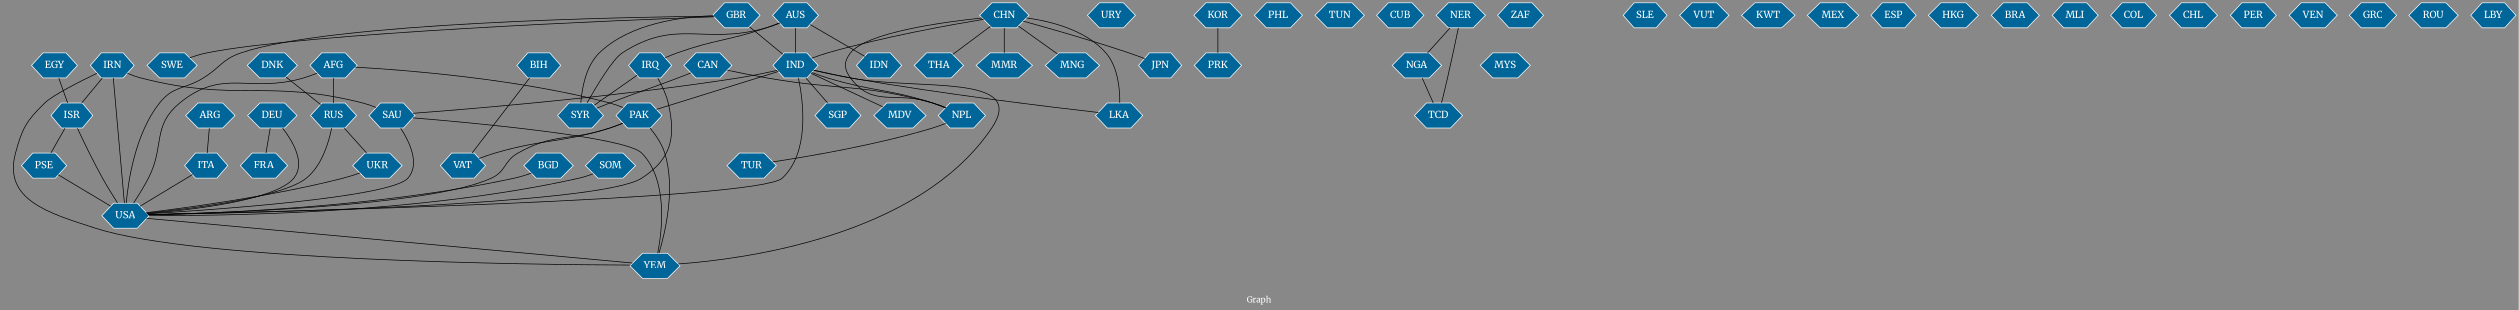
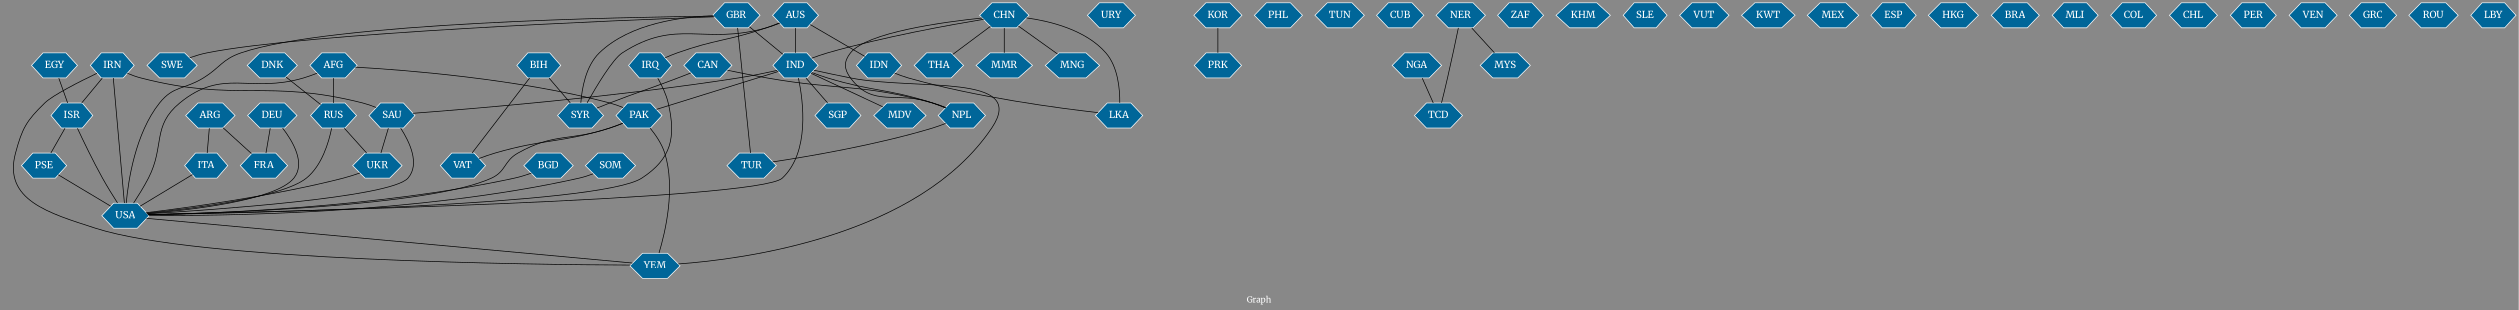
  graph {
    bgcolor="#888888"
    fontcolor=white
    fontname=Merriweather
    fontsize=12
    label="Graph"
    node [color=white fillcolor="#006699" fontcolor=white fontname=Merriweather shape=hexagon style=filled]
    edge [arrowhead=open color=black fontcolor=white fontname=Merriweather fontsize=12 weight=1]
    n1 [label=PAK]
    n2 [label=USA]
    n3 [label=YEM]
    n4 [label=VAT]
    n5 [label=URY]
    n6 [label=RUS]
    n7 [label=UKR]
    n8 [label=DNK]
    n9 [label=GBR]
    n10 [label=SYR]
    n11 [label=IND]
    n12 [label=SWE]
    n13 [label=TUR]
    n14 [label=SGP]
    n15 [label=SAU]
    n16 [label=NPL]
    n17 [label=LKA]
    n18 [label=MDV]
    n19 [label=AUS]
    n20 [label=IRQ]
    n21 [label=IDN]
-   n22 [label=JPN]
    n23 [label=PRK]
    n24 [label=PHL]
    n25 [label=TUN]
    n26 [label=ITA]
    n27 [label=CUB]
    n28 [label=ISR]
    n29 [label=PSE]
    n30 [label=AFG]
    n31 [label=FRA]
    n32 [label=CAN]
    n33 [label=THA]
    n34 [label=NGA]
    n35 [label=TCD]
    n36 [label=MYS]
    n37 [label=IRN]
    n38 [label=CHN]
    n39 [label=MMR]
    n40 [label=MNG]
    n41 [label=ZAF]
+   n42 [label=KHM]
    n43 [label=NER]
    n44 [label=SLE]
    n45 [label=ARG]
    n46 [label=VUT]
    n47 [label=KWT]
    n48 [label=EGY]
    n49 [label=BGD]
    n50 [label=MEX]
    n51 [label=ESP]
    n52 [label=HKG]
    n53 [label=BRA]
    n54 [label=DEU]
    n55 [label=KOR]
    n56 [label=MLI]
    n57 [label=COL]
    n58 [label=CHL]
    n59 [label=SOM]
    n60 [label=BIH]
    n61 [label=PER]
    n62 [label=VEN]
    n63 [label=GRC]
    n64 [label=ROU]
    n65 [label=LBY]
    n1 -- n2
    n1 -- n3
    n1 -- n4
    n2 -- n3 [weight=3]
    n6 -- n2 [weight=3]
    n6 -- n7 [weight=3]
    n7 -- n2
    n8 -- n6 [weight=2]
    n9 -- n2
    n9 -- n10 [weight=2]
    n9 -- n11
    n9 -- n12
+   n9 -- n13 [weight=4]
    n11 -- n1 [weight=3]
    n11 -- n2 [weight=3]
    n11 -- n3
    n11 -- n14
    n11 -- n15
    n11 -- n16
-   n11 -- n17
+   n21 -- n17
    n11 -- n18 [weight=2]
    n15 -- n2
-   n15 -- n3 [weight=12]
+   n15 -- n7 [weight=12]
    n16 -- n13
    n19 -- n10
    n19 -- n11 [weight=2]
    n19 -- n20
    n19 -- n21
    n20 -- n2
-   n20 -- n10
+   n60 -- n10
    n26 -- n2
    n28 -- n2 [weight=9]
    n28 -- n29 [weight=3]
    n29 -- n2
    n30 -- n1 [weight=2]
    n30 -- n2 [weight=4]
    n30 -- n6 [weight=2]
    n32 -- n10
    n32 -- n16
    n34 -- n35
    n37 -- n2 [weight=13]
    n37 -- n3 [weight=4]
    n37 -- n15 [weight=3]
    n37 -- n28 [weight=4]
    n38 -- n11 [weight=2]
    n38 -- n16 [weight=3]
    n38 -- n17 [weight=3]
-   n38 -- n22
    n38 -- n33
    n38 -- n39 [weight=3]
    n38 -- n40
-   n43 -- n34
+   n43 -- n36
    n43 -- n35
    n45 -- n26
+   n45 -- n31 [weight=2]
    n48 -- n28
    n49 -- n2 [weight=2]
    n54 -- n2
    n54 -- n31 [weight=2]
    n55 -- n23
    n59 -- n2
    n60 -- n4
  }
